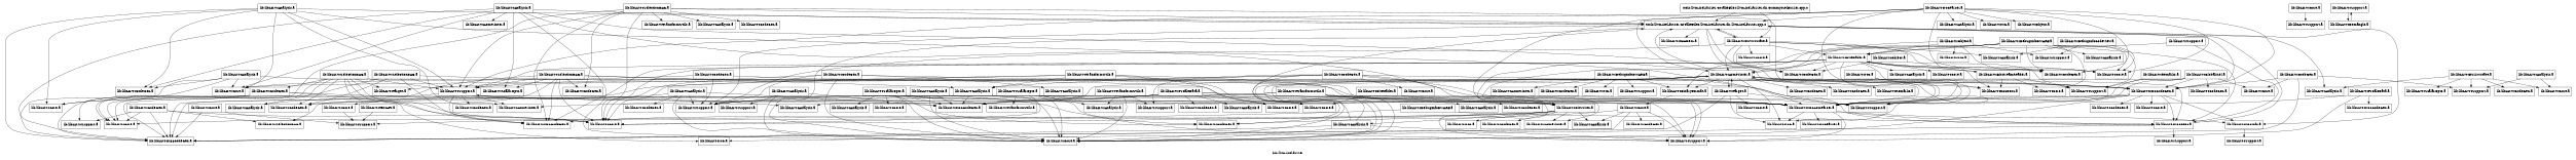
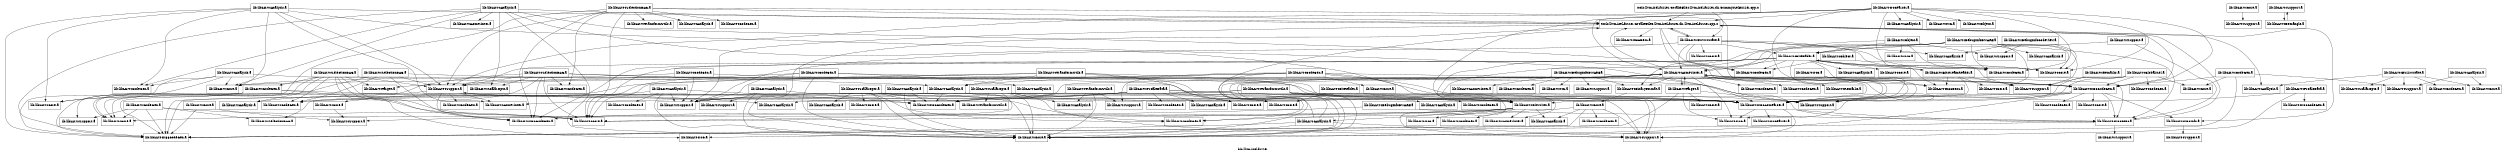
  digraph {
    label="bin/llvm-isel-fuzzer"
    node [shape=record]
    n1 [label="{tools/llvm-isel-fuzzer/CMakeFiles/llvm-isel-fuzzer.dir/DummyISelFuzzer.cpp.o}"]
    n2 [label="{tools/llvm-isel-fuzzer/CMakeFiles/llvm-isel-fuzzer.dir/llvm-isel-fuzzer.cpp.o}"]
    n3 [label="{lib/libLLVMFuzzMutate.a}"]
    n4 [label="{lib/libLLVMX86AsmParser.a}"]
    n5 [label="{lib/libLLVMX86CodeGen.a}"]
    n6 [label="{lib/libLLVMX86Desc.a}"]
    n7 [label="{lib/libLLVMX86Info.a}"]
    n8 [label="{lib/libLLVMAnalysis.a}"]
    n9 [label="{lib/libLLVMCodeGen.a}"]
    n10 [label="{lib/libLLVMCore.a}"]
    n11 [label="{lib/libLLVMSupport.a}"]
    n12 [label="{lib/libLLVMAnalysis.a}"]
    n13 [label="{lib/libLLVMAsmPrinter.a}"]
    n14 [label="{lib/libLLVMCore.a}"]
    n15 [label="{lib/libLLVMCodeGen.a}"]
    n16 [label="{lib/libLLVMCore.a}"]
    n17 [label="{lib/libLLVMBitReader.a}"]
    n18 [label="{lib/libLLVMX86Desc.a}"]
    n19 [label="{lib/libLLVMMC.a}"]
    n20 [label="{lib/libLLVMSupport.a}"]
    n21 [label="{lib/libLLVMMCParser.a}"]
    n22 [label="{lib/libLLVMCodeGen.a}"]
    n23 [label="{lib/libLLVMCodeGen.a}"]
    n24 [label="{lib/libLLVMCore.a}"]
    n25 [label="{lib/libLLVMSupport.a}"]
    n26 [label="{lib/libLLVMSupport.a}"]
    n27 [label="{lib/libLLVMAnalysis.a}"]
    n28 [label="{lib/libLLVMCodeGen.a}"]
    n29 [label="{lib/libLLVMCodeGen.a}"]
    n30 [label="{lib/libLLVMCore.a}"]
    n31 [label="{lib/libLLVMSupport.a}"]
    n32 [label="{lib/libLLVMTarget.a}"]
    n33 [label="{lib/libLLVMRemarks.a}"]
    n34 [label="{lib/libLLVMBinaryFormat.a}"]
    n35 [label="{lib/libLLVMX86CodeGen.a}"]
    n36 [label="{lib/libLLVMCore.a}"]
    n37 [label="{lib/libLLVMX86Desc.a}"]
    n38 [label="{lib/libLLVMAnalysis.a}"]
    n39 [label="{lib/libLLVMCore.a}"]
    n40 [label="{lib/libLLVMBitstreamReader.a}"]
    n41 [label="{lib/libLLVMMC.a}"]
    n42 [label="{lib/libLLVMSupport.a}"]
    n43 [label="{lib/libLLVMAnalysis.a}"]
    n44 [label="{lib/libLLVMAsmPrinter.a}"]
    n45 [label="{lib/libLLVMCodeGen.a}"]
    n46 [label="{lib/libLLVMBitWriter.a}"]
    n47 [label="{lib/libLLVMX86CodeGen.a}"]
    n48 [label="{lib/libLLVMCore.a}"]
    n49 [label="{lib/libLLVMCore.a}"]
    n50 [label="{lib/libLLVMCore.a}"]
    n51 [label="{lib/libLLVMSupport.a}"]
    n52 [label="{lib/libLLVMAsmPrinter.a}"]
    n53 [label="{lib/libLLVMAnalysis.a}"]
    n54 [label="{lib/libLLVMCore.a}"]
    n55 [label="{lib/libLLVMCodeGen.a}"]
    n56 [label="{lib/libLLVMAnalysis.a}"]
    n57 [label="{lib/libLLVMMC.a}"]
    n58 [label="{lib/libLLVMCodeGen.a}"]
    n59 [label="{lib/libLLVMCodeGen.a}"]
    n60 [label="{lib/libLLVMAnalysis.a}"]
    n61 [label="{lib/libLLVMX86CodeGen.a}"]
    n62 [label="{lib/libLLVMCodeGen.a}"]
    n63 [label="{lib/libLLVMCore.a}"]
    n64 [label="{lib/libLLVMSupport.a}"]
    n65 [label="{lib/libLLVMAnalysis.a}"]
    n66 [label="{lib/libLLVMSupport.a}"]
    n67 [label="{lib/libLLVMCodeGen.a}"]
    n68 [label="{lib/libLLVMCore.a}"]
    n69 [label="{lib/libLLVMSupport.a}"]
    n70 [label="{lib/libLLVMAnalysis.a}"]
    n71 [label="{lib/libLLVMCodeGen.a}"]
    n72 [label="{lib/libLLVMCore.a}"]
    n73 [label="{lib/libLLVMSupport.a}"]
    n74 [label="{lib/libLLVMCodeGen.a}"]
    n75 [label="{lib/libLLVMCore.a}"]
    n76 [label="{lib/libLLVMSupport.a}"]
    n77 [label="{lib/libLLVMTarget.a}"]
    n78 [label="{lib/libLLVMAnalysis.a}"]
    n79 [label="{lib/libLLVMCodeGen.a}"]
    n80 [label="{lib/libLLVMCodeGen.a}"]
    n81 [label="{lib/libLLVMAnalysis.a}"]
    n82 [label="{lib/libLLVMCodeGen.a}"]
    n83 [label="{lib/libLLVMAnalysis.a}"]
    n84 [label="{lib/libLLVMBitReader.a}"]
    n85 [label="{lib/libLLVMCore.a}"]
    n86 [label="{lib/libLLVMFuzzMutate.a}"]
    n87 [label="{lib/libLLVMCodeGen.a}"]
    n88 [label="{lib/libLLVMCore.a}"]
    n89 [label="{lib/libLLVMScalarOpts.a}"]
    n90 [label="{lib/libLLVMMC.a}"]
    n91 [label="{lib/libLLVMScalarOpts.a}"]
    n92 [label="{lib/libLLVMAnalysis.a}"]
    n93 [label="{lib/libLLVMTransformUtils.a}"]
    n94 [label="{lib/libLLVMAnalysis.a}"]
    n95 [label="{lib/libLLVMScalarOpts.a}"]
    n96 [label="{lib/libLLVMAnalysis.a}"]
    n97 [label="{lib/libLLVMCore.a}"]
    n98 [label="{lib/libLLVMSelectionDAG.a}"]
    n99 [label="{lib/libLLVMCodeGen.a}"]
    n100 [label="{lib/libLLVMScalarOpts.a}"]
    n101 [label="{lib/libLLVMAnalysis.a}"]
    n102 [label="{lib/libLLVMSelectionDAG.a}"]
    n103 [label="{lib/libLLVMCodeGen.a}"]
    n104 [label="{lib/libLLVMSelectionDAG.a}"]
    n105 [label="{lib/libLLVMSelectionDAG.a}"]
    n106 [label="{lib/libLLVMAnalysis.a}"]
    n107 [label="{lib/libLLVMCodeGen.a}"]
    n108 [label="{lib/libLLVMTransformUtils.a}"]
    n109 [label="{lib/libLLVMCore.a}"]
    n110 [label="{lib/libLLVMSupport.a}"]
    n111 [label="{lib/libLLVMSelectionDAG.a}"]
    n112 [label="{lib/libLLVMDebugInfoDWARF.a}"]
    n113 [label="{lib/libLLVMAsmPrinter.a}"]
    n114 [label="{lib/libLLVMCodeGen.a}"]
    n115 [label="{lib/libLLVMMC.a}"]
    n116 [label="{lib/libLLVMSupport.a}"]
    n117 [label="{lib/libLLVMSupport.a}"]
    n118 [label="{lib/libLLVMDebugInfoDWARF.a}"]
    n119 [label="{lib/libLLVMAnalysis.a}"]
    n120 [label="{lib/libLLVMDebugInfoDWARF.a}"]
    n121 [label="{lib/libLLVMGlobalISel.a}"]
    n122 [label="{lib/libLLVMCodeGen.a}"]
    n123 [label="{lib/libLLVMTransformUtils.a}"]
    n124 [label="{lib/libLLVMAnalysis.a}"]
    n125 [label="{lib/libLLVMCodeGen.a}"]
    n126 [label="{lib/libLLVMCore.a}"]
    n127 [label="{lib/libLLVMTransformUtils.a}"]
    n128 [label="{lib/libLLVMAnalysis.a}"]
    n129 [label="{lib/libLLVMAsmPrinter.a}"]
    n130 [label="{lib/libLLVMTransformUtils.a}"]
    n131 [label="{lib/libLLVMCore.a}"]
    n132 [label="{lib/libLLVMProfileData.a}"]
    n133 [label="{lib/libLLVMAnalysis.a}"]
    n134 [label="{lib/libLLVMCodeGen.a}"]
    n135 [label="{lib/libLLVMSupport.a}"]
    n136 [label="{lib/libLLVMDemangle.a}"]
    n137 [label="{lib/libLLVMProfileData.a}"]
    n138 [label="{lib/libLLVMX86CodeGen.a}"]
    n139 [label="{lib/libLLVMObject.a}"]
    n140 [label="{lib/libLLVMObject.a}"]
    n141 [label="{lib/libLLVMMC.a}"]
    n142 [label="{lib/libLLVMSupport.a}"]
    n143 [label="{lib/libLLVMMCParser.a}"]
    n144 [label="{lib/libLLVMAnalysis.a}"]
    n145 [label="{lib/libLLVMMC.a}"]
    n146 [label="{lib/libLLVMObject.a}"]
-   n147 [label="{lib/libLLVMTextAPI.a}"]
    n148 [label="{lib/libLLVMDebugInfoCodeView.a}"]
    n149 [label="{lib/libLLVMRemarks.a}"]
    n1 -> n2
    n1 -> n3
    n2 -> n3
    n2 -> n4
    n2 -> n5
    n2 -> n6
    n2 -> n7
    n2 -> n8
    n2 -> n9
    n2 -> n10
    n2 -> n11
    n3 -> n2
    n3 -> n9
    n3 -> n11
    n3 -> n12
    n3 -> n13
    n3 -> n14
    n3 -> n15
    n3 -> n16
    n3 -> n17
-   n4 -> n7
    n4 -> n18
    n4 -> n19
    n4 -> n20
    n4 -> n21
    n5 -> n7
    n5 -> n10
    n5 -> n13
    n5 -> n18
    n5 -> n19
    n5 -> n22
    n5 -> n23
    n5 -> n24
    n5 -> n25
    n7 -> n26
    n13 -> n2
    n13 -> n4
    n13 -> n5
    n13 -> n10
    n13 -> n18
    n13 -> n19
    n13 -> n27
    n13 -> n28
    n13 -> n29
    n13 -> n30
    n13 -> n31
    n13 -> n32
    n13 -> n33
    n13 -> n34
    n17 -> n4
    n17 -> n9
    n17 -> n13
    n17 -> n14
    n17 -> n15
    n17 -> n31
    n17 -> n35
    n17 -> n36
    n17 -> n37
    n17 -> n38
    n17 -> n39
    n17 -> n40
    n18 -> n2
    n18 -> n41
    n18 -> n42
    n31 -> n35
    n31 -> n43
    n31 -> n44
    n31 -> n45
    n31 -> n46
    n32 -> n13
    n32 -> n19
    n32 -> n25
    n32 -> n47
    n32 -> n48
    n34 -> n49
    n40 -> n17
    n40 -> n37
+   n40 -> n46
    n40 -> n50
    n40 -> n51
    n46 -> n31
    n46 -> n35
    n46 -> n36
    n46 -> n52
    n46 -> n53
    n46 -> n54
    n46 -> n55
    n46 -> n56
    n46 -> n57
    n49 -> n20
    n49 -> n47
    n49 -> n53
    n49 -> n58
    n49 -> n59
    n56 -> n2
    n56 -> n10
    n56 -> n13
    n56 -> n20
    n56 -> n47
    n60 -> n4
    n60 -> n10
    n60 -> n11
    n60 -> n61
    n62 -> n27
    n62 -> n36
    n62 -> n47
    n62 -> n63
    n62 -> n64
    n65 -> n10
    n65 -> n61
    n65 -> n66
    n67 -> n5
    n67 -> n10
    n67 -> n68
    n67 -> n69
    n70 -> n10
    n70 -> n11
    n70 -> n61
    n70 -> n71
    n70 -> n72
    n72 -> n73
    n74 -> n4
    n74 -> n5
    n74 -> n10
    n74 -> n52
    n74 -> n60
    n74 -> n75
    n74 -> n76
    n74 -> n77
    n78 -> n25
    n78 -> n30
    n78 -> n47
    n78 -> n63
    n78 -> n79
    n80 -> n4
    n80 -> n11
    n80 -> n30
    n81 -> n2
    n81 -> n4
    n81 -> n30
    n81 -> n31
    n81 -> n44
    n81 -> n47
    n81 -> n63
    n81 -> n79
    n82 -> n5
    n82 -> n10
    n82 -> n11
    n82 -> n36
    n82 -> n83
    n84 -> n25
    n84 -> n85
    n86 -> n8
    n86 -> n69
    n86 -> n87
    n86 -> n88
    n86 -> n89
    n90 -> n25
    n90 -> n37
    n91 -> n4
    n91 -> n10
    n91 -> n20
    n91 -> n36
    n91 -> n47
    n91 -> n59
    n91 -> n92
    n91 -> n93
    n94 -> n69
    n94 -> n88
    n95 -> n10
    n95 -> n20
    n95 -> n59
    n95 -> n61
    n95 -> n93
    n95 -> n96
    n95 -> n97
    n98 -> n4
    n98 -> n23
    n98 -> n31
    n98 -> n35
    n98 -> n36
    n98 -> n54
    n98 -> n60
    n98 -> n99
    n98 -> n100
    n101 -> n4
    n101 -> n10
    n101 -> n11
    n101 -> n61
    n102 -> n23
    n102 -> n31
    n102 -> n35
    n102 -> n54
    n102 -> n85
    n103 -> n36
    n103 -> n47
    n103 -> n54
    n103 -> n64
    n103 -> n104
    n105 -> n2
    n105 -> n4
    n105 -> n31
    n105 -> n35
    n105 -> n36
    n105 -> n54
    n105 -> n99
    n105 -> n106
    n105 -> n107
    n105 -> n108
    n109 -> n110
    n111 -> n23
    n111 -> n31
    n111 -> n35
    n111 -> n36
    n111 -> n41
    n111 -> n43
    n111 -> n54
    n111 -> n62
    n111 -> n77
    n112 -> n18
    n112 -> n34
    n112 -> n113
    n112 -> n114
    n112 -> n115
    n112 -> n116
    n117 -> n17
    n117 -> n18
    n118 -> n13
    n118 -> n14
    n118 -> n15
    n118 -> n17
    n118 -> n18
    n118 -> n34
    n118 -> n46
    n118 -> n50
    n118 -> n51
    n118 -> n119
    n120 -> n18
    n120 -> n73
    n121 -> n4
    n121 -> n5
    n121 -> n10
    n121 -> n25
    n121 -> n68
    n121 -> n122
    n123 -> n4
    n123 -> n10
    n123 -> n20
    n123 -> n47
    n123 -> n104
    n123 -> n124
    n123 -> n125
    n126 -> n47
    n126 -> n73
    n127 -> n10
    n127 -> n61
    n127 -> n76
    n127 -> n92
    n128 -> n2
    n128 -> n4
    n128 -> n10
    n128 -> n20
    n128 -> n30
    n128 -> n47
    n128 -> n79
    n128 -> n100
    n128 -> n129
    n130 -> n20
    n130 -> n36
    n130 -> n47
    n130 -> n59
    n130 -> n60
    n130 -> n131
    n132 -> n4
    n132 -> n11
    n132 -> n44
    n132 -> n46
    n132 -> n61
    n132 -> n85
    n132 -> n131
    n132 -> n133
    n132 -> n134
    n135 -> n136
    n136 -> n135
    n137 -> n4
    n137 -> n20
    n137 -> n138
    n139 -> n9
    n139 -> n51
    n140 -> n15
    n140 -> n17
    n140 -> n46
    n140 -> n141
    n140 -> n142
    n143 -> n2
    n143 -> n4
    n143 -> n5
    n143 -> n13
    n143 -> n14
    n143 -> n15
    n143 -> n31
    n143 -> n37
    n143 -> n46
    n143 -> n144
    n143 -> n145
    n143 -> n146
-   n147 -> n73
    n148 -> n12
    n148 -> n14
    n148 -> n142
    n149 -> n51
  }
